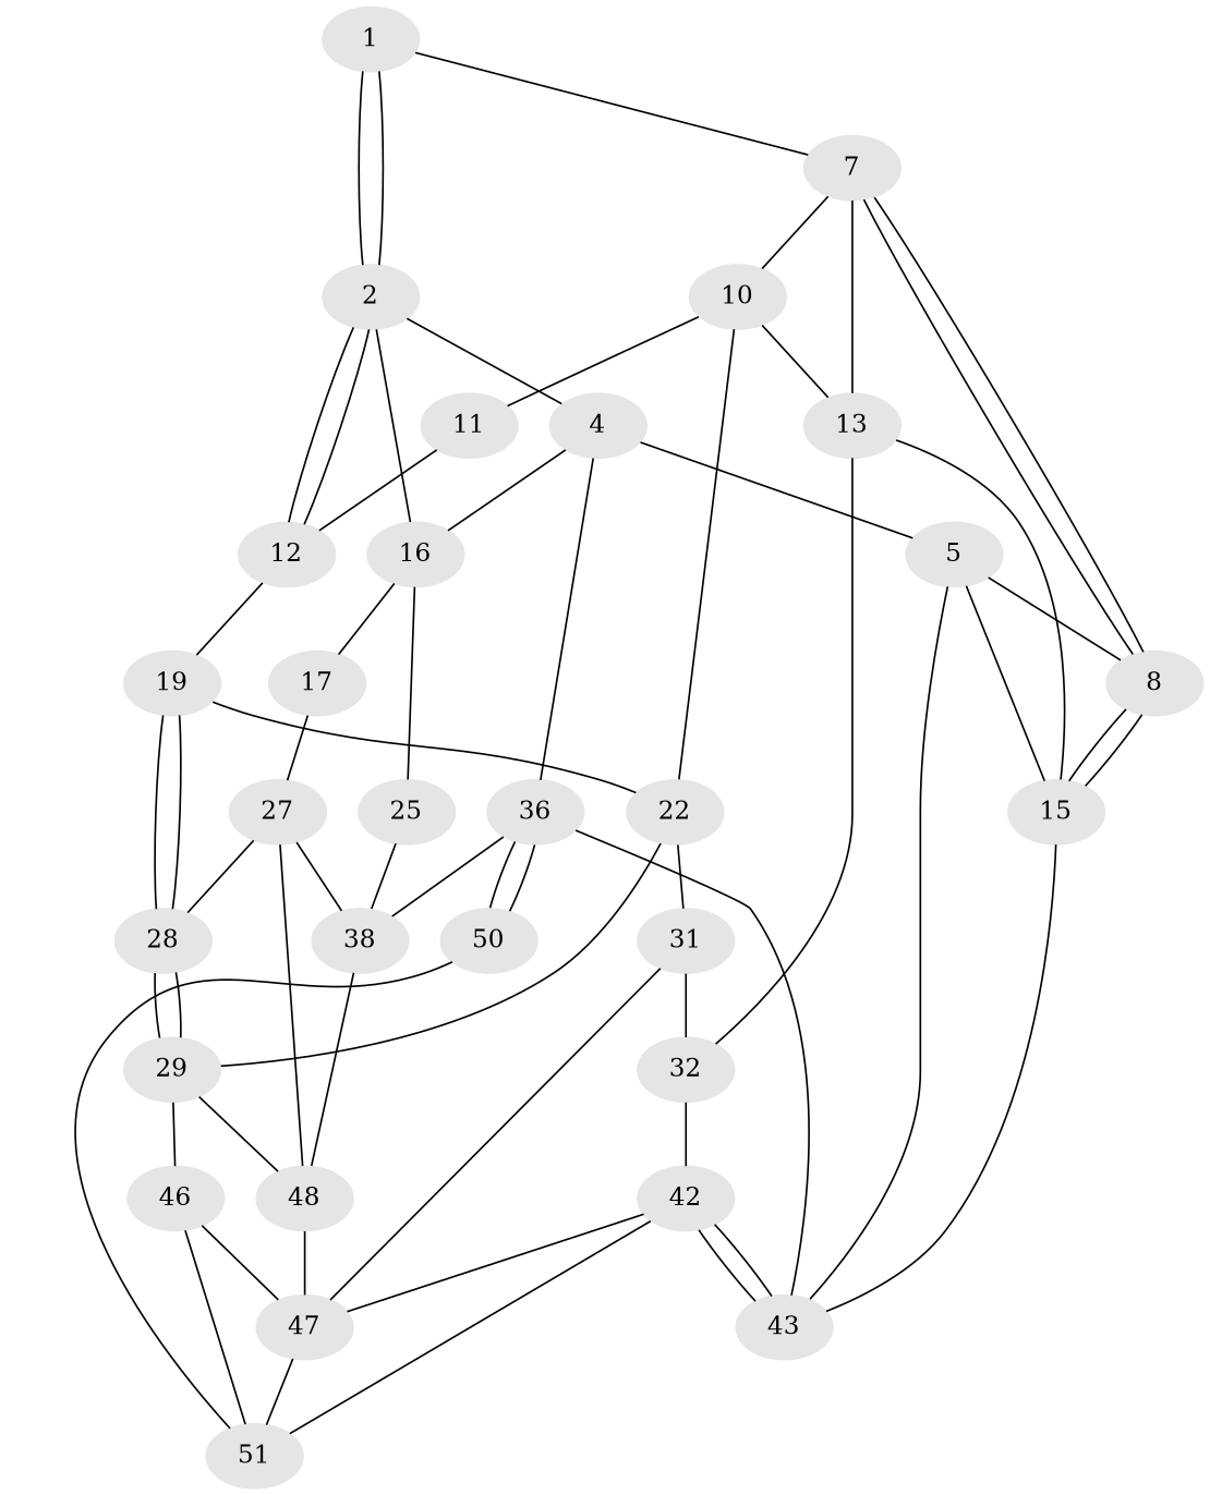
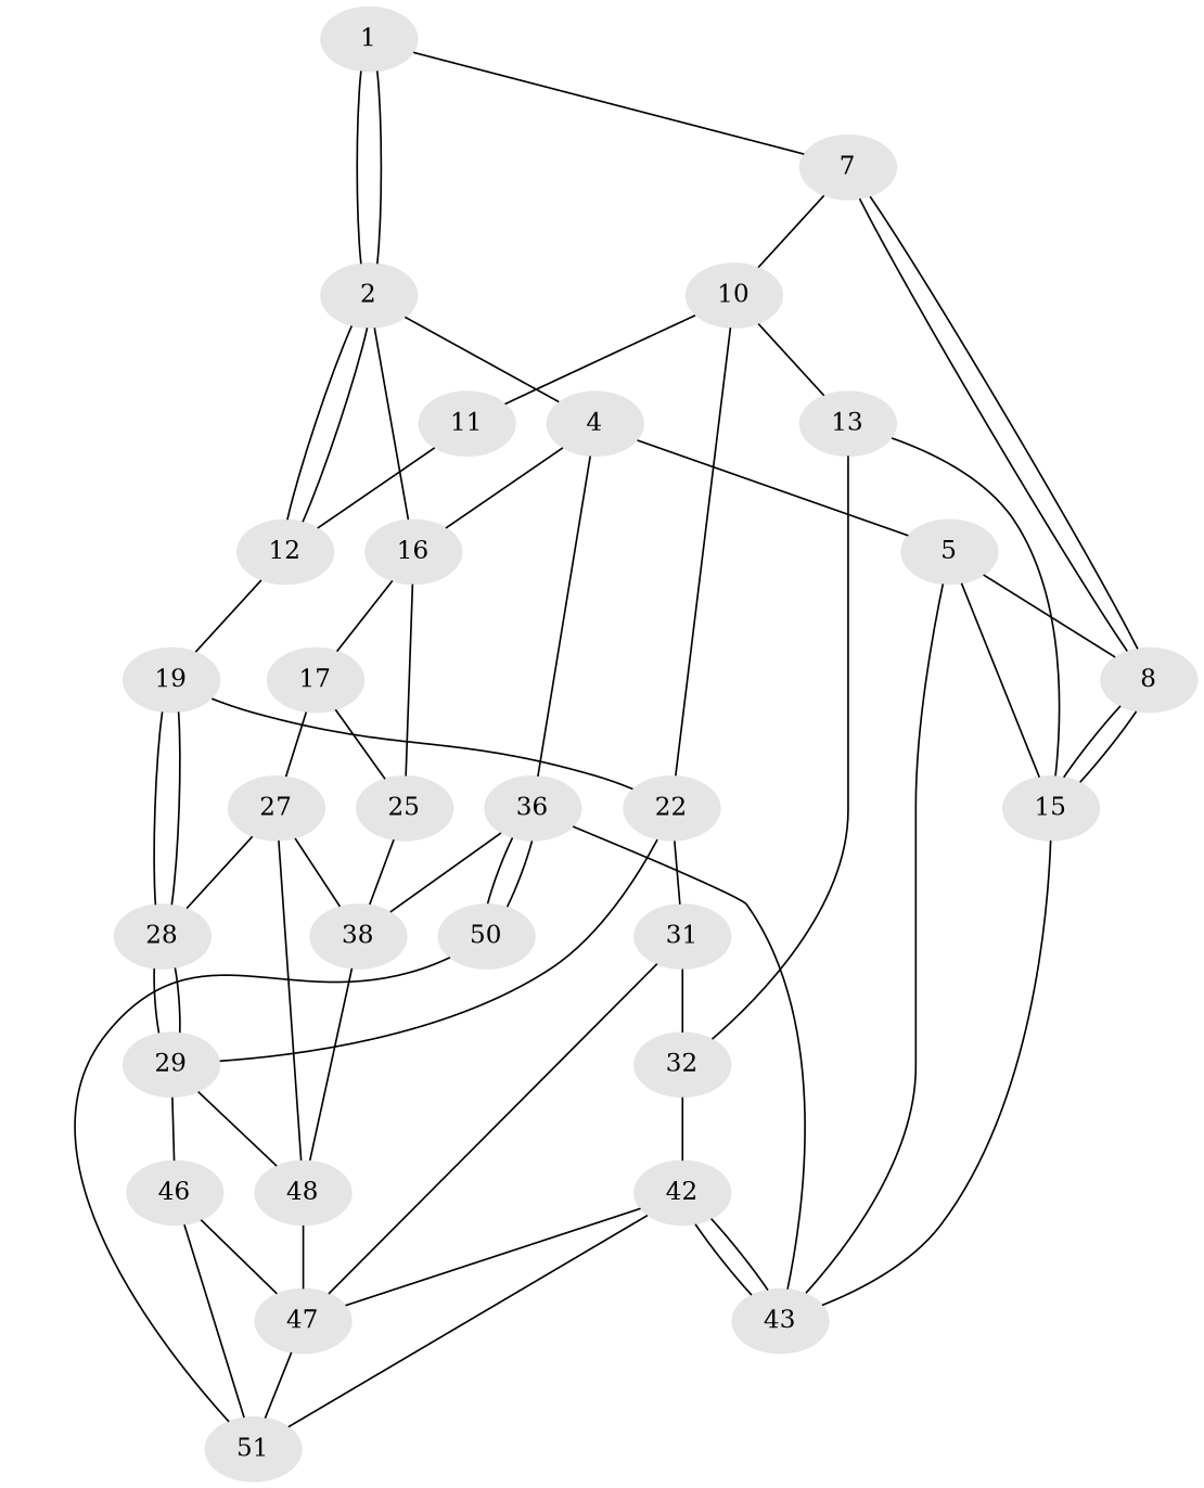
  graph {
    node [color=gray90 style=filled]
    2 [super="+3"]
    1
    7 [super="+9"]
    4 [super="+23"]
    12 [super="+18"]
    16 [super="+24"]
    8
    10 [super="+21"]
    13 [super="+14"]
    5 [super="+6"]
    36 [super="+37"]
    19 [super="+20"]
    17 [super="+26"]
    25 [super="+35"]
    15 [super="+33"]
    43
    38 [super="+39"]
    50
    11
    22 [super="+30"]
    32 [super="+41"]
    29 [super="+45"]
    31 [super="+44"]
    28
    27 [super="+40"]
    42 [super="+54"]
    48 [super="+49"]
    46
    47 [super="+53"]
    51 [super="+52"]
    2 -- 4
    2 -- 12
    2 -- 12
    2 -- 16
    1 -- 2
    1 -- 2
    1 -- 7
    7 -- 8
    7 -- 8
    7 -- 10
-   7 -- 13
    4 -- 16
    4 -- 5
    4 -- 36
    12 -- 19
    16 -- 17
    16 -- 25
    8 -- 15
    8 -- 15
    10 -- 13
    10 -- 11
    10 -- 22
    13 -- 15
    13 -- 32
    5 -- 8
    5 -- 15
    5 -- 43
    36 -- 43
    36 -- 38
    36 -- 50
    36 -- 50
    19 -- 22
    19 -- 28
    19 -- 28
+   17 -- 25
    17 -- 27
    25 -- 38
    15 -- 43
    38 -- 48
    50 -- 51
    11 -- 12
    22 -- 29
    22 -- 31
    32 -- 42
    29 -- 48
    29 -- 46
    31 -- 32 [weight=2]
    31 -- 47
    28 -- 29
    28 -- 29
    27 -- 38
    27 -- 28
    27 -- 48
    42 -- 43
    42 -- 43
    42 -- 47
    42 -- 51
    48 -- 47
    46 -- 47
    46 -- 51
    47 -- 51
  }
